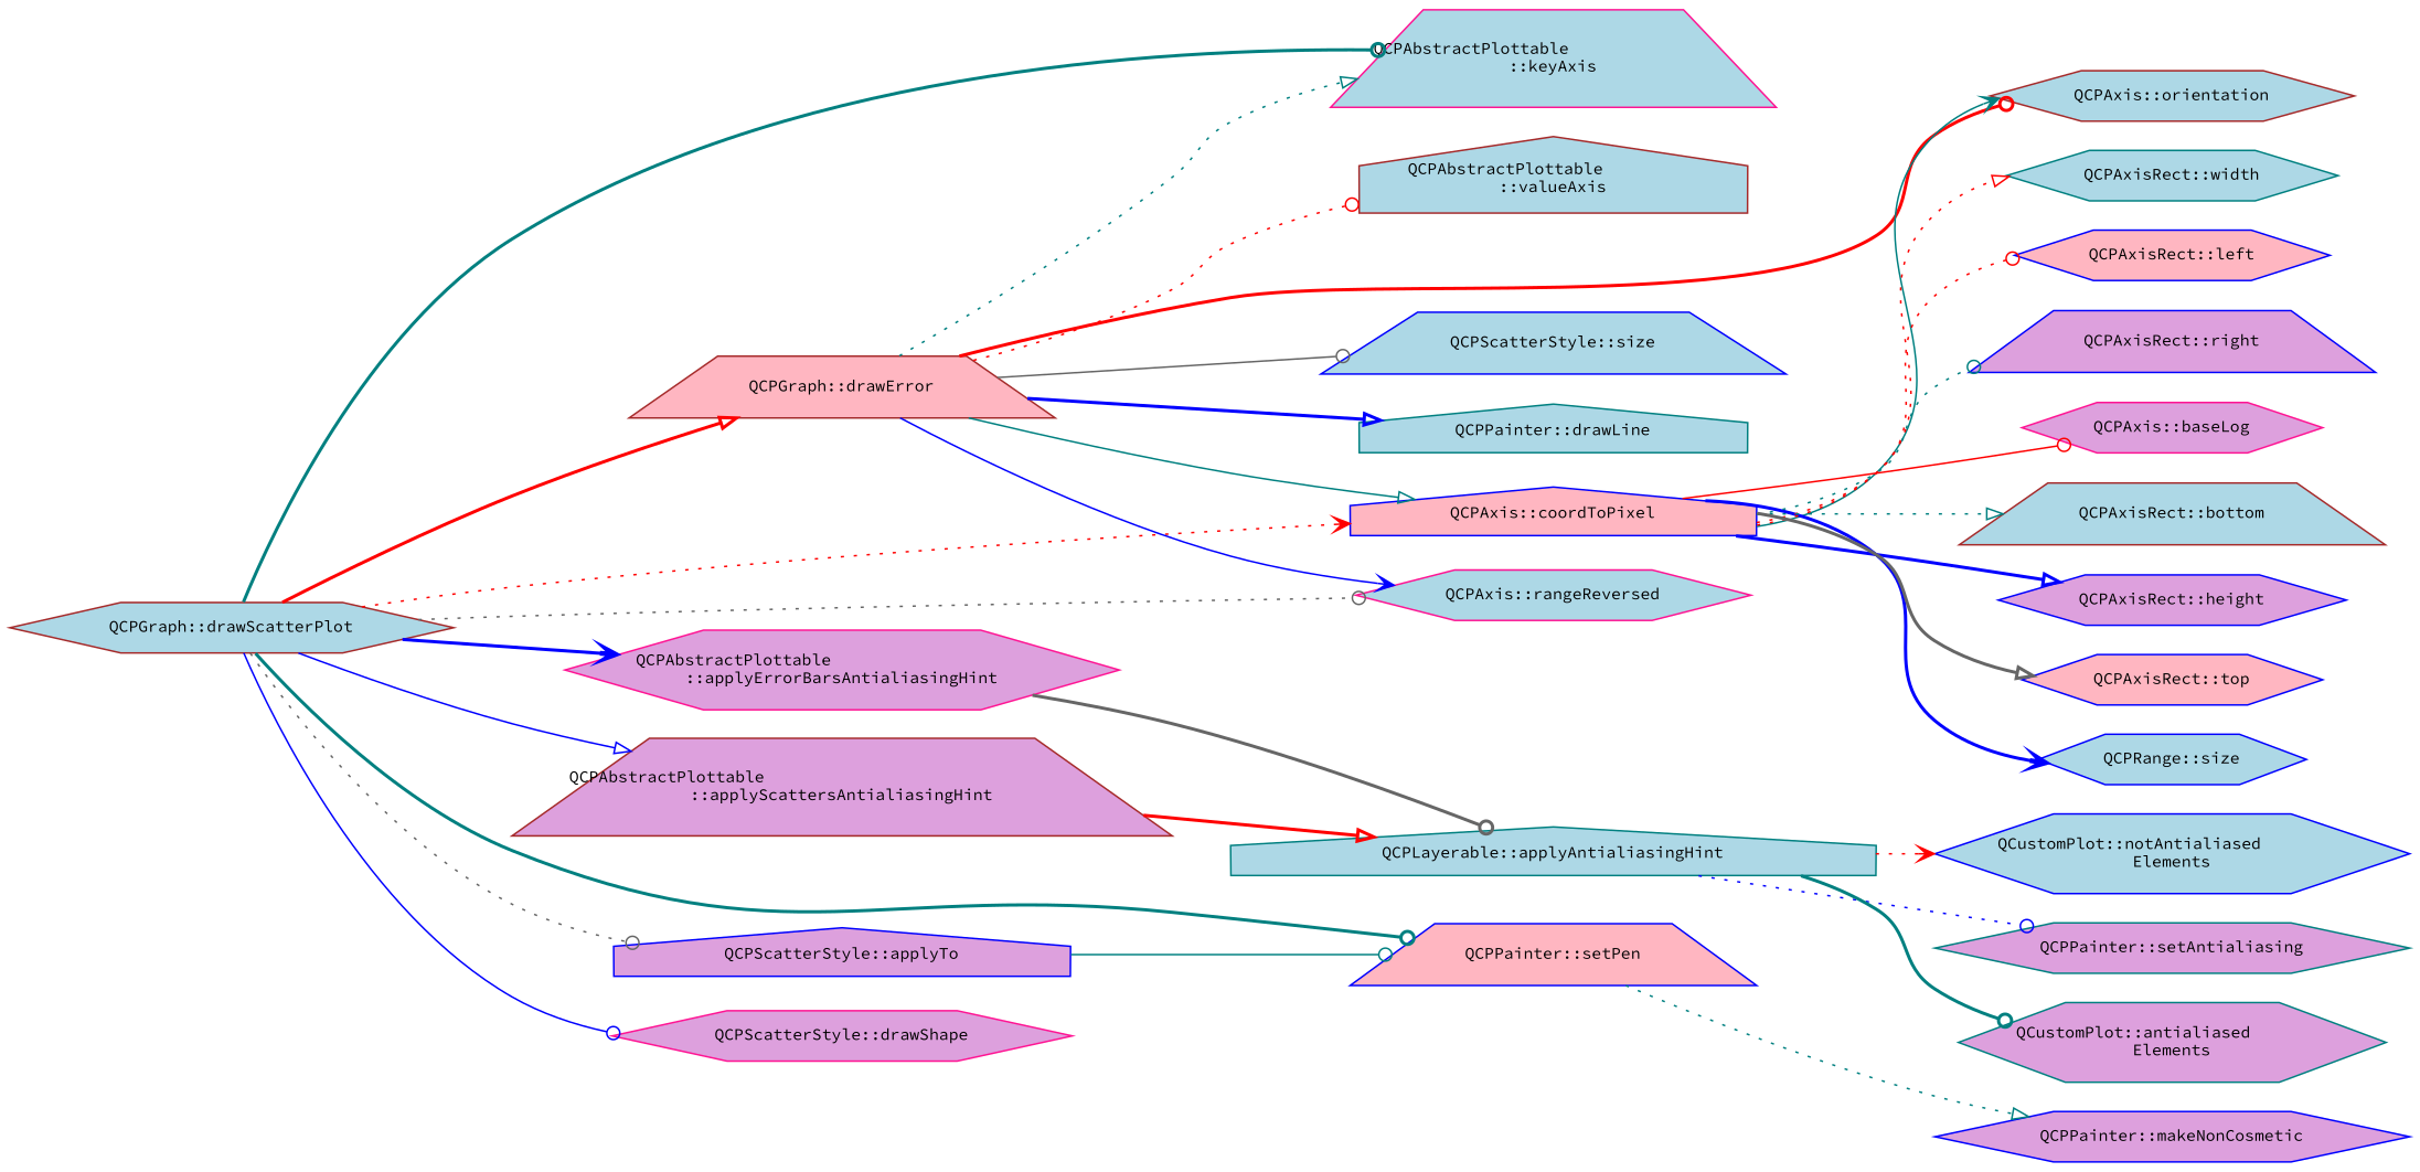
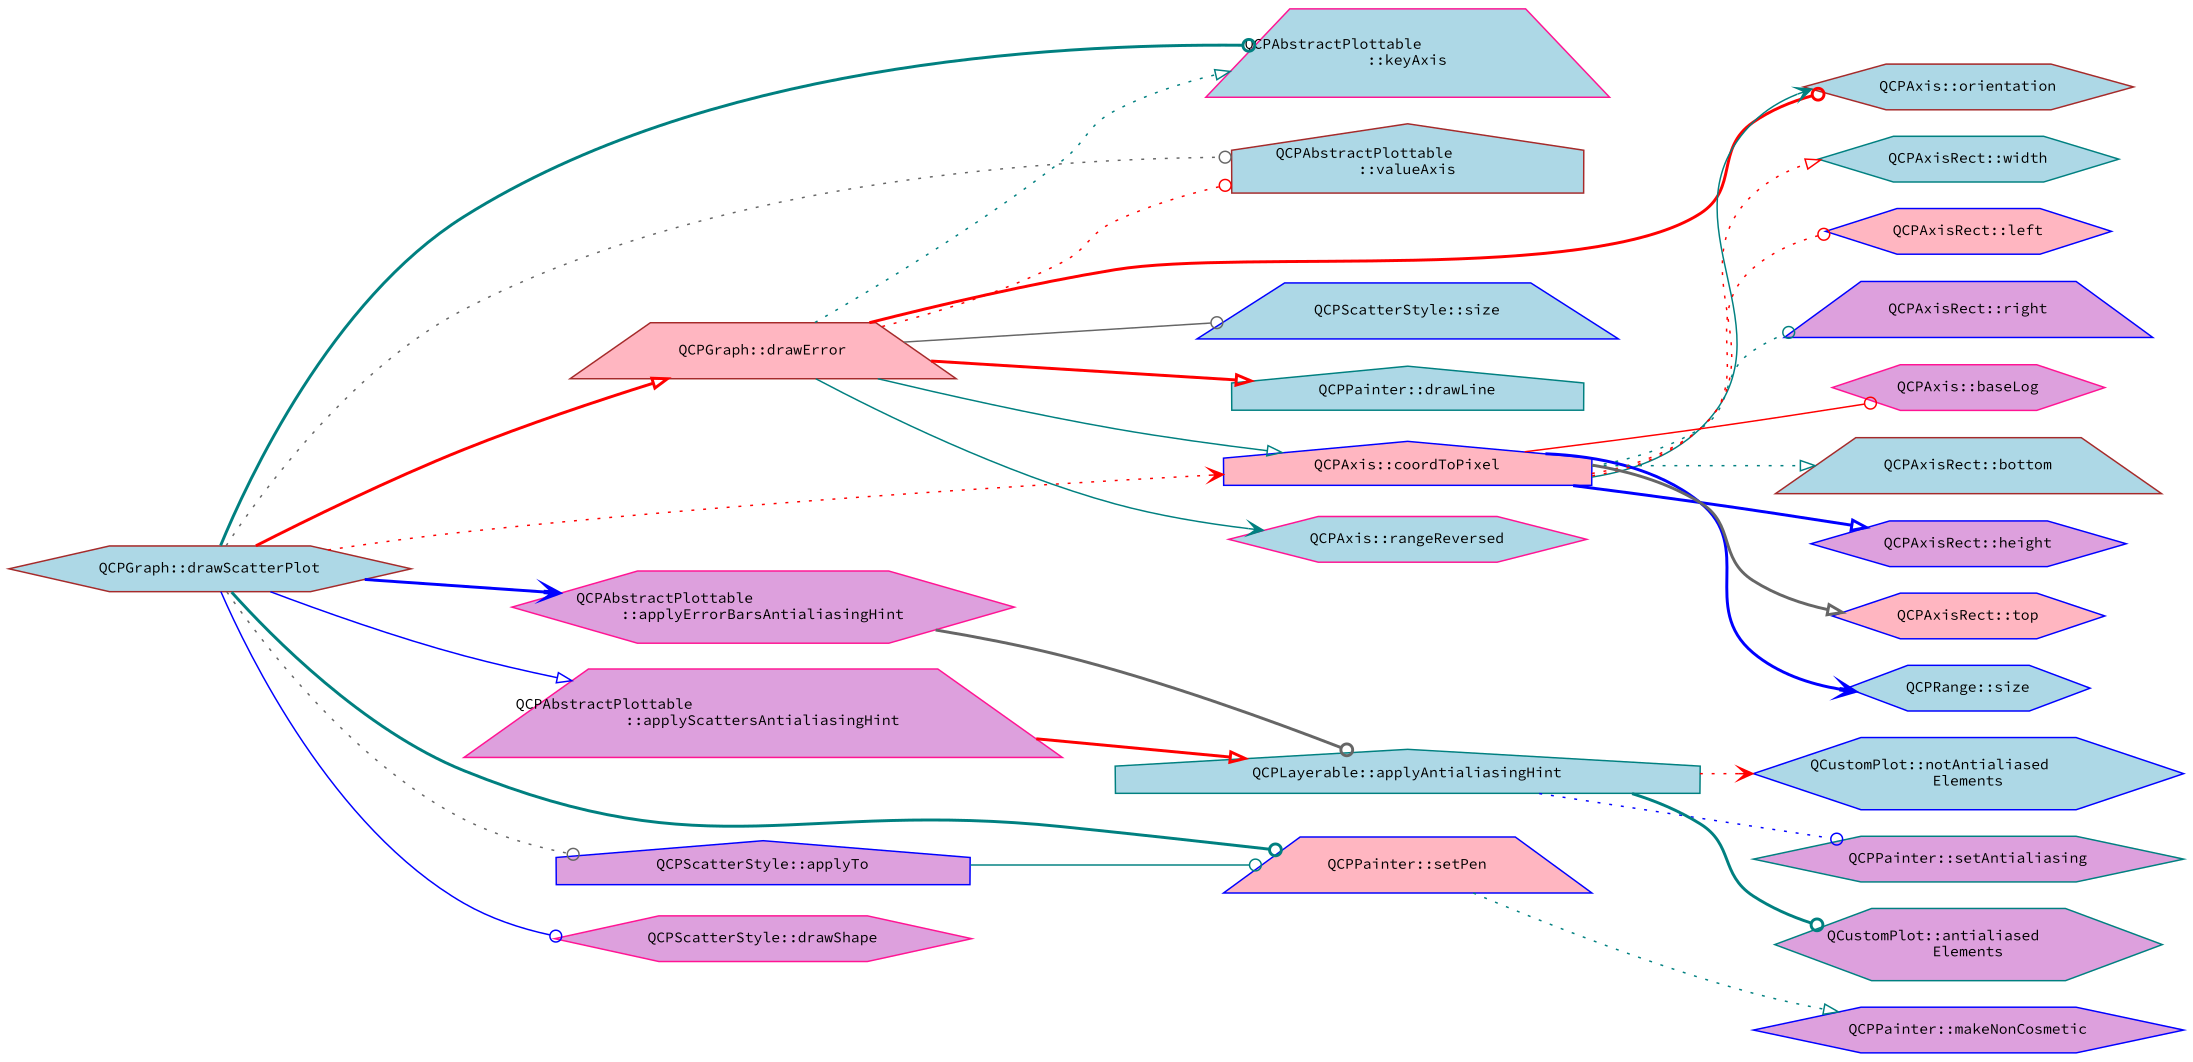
  digraph {
    fontname="Source Code Pro"
    rankdir=LR
    node [color=blue fillcolor=lightblue fontname="Source Code Pro" fontsize=10 shape=hexagon style=filled]
    edge [arrowhead=odot color=teal fontname="Source Code Pro" fontsize=10 labelfontname=Helvetica labelfontsize=10 style=bold]
    n1 [color=brown fontcolor=black height=0.2 label="QCPGraph::drawScatterPlot" width=0.4]
    n2 [color=deeppink height=0.2 label="QCPAbstractPlottable\l::keyAxis" shape=trapezium width=0.4]
    n3 [color=brown height=0.2 label="QCPAbstractPlottable\l::valueAxis" shape=house width=0.4]
    n4 [color=deeppink fillcolor=plum height=0.2 label="QCPAbstractPlottable\l::applyErrorBarsAntialiasingHint" width=0.4]
    n5 [fillcolor=lightpink height=0.2 label="QCPPainter::setPen" shape=trapezium width=0.4]
    n6 [color=brown fillcolor=lightpink height=0.2 label="QCPGraph::drawError" shape=trapezium width=0.4]
    n7 [fillcolor=lightpink height=0.2 label="QCPAxis::coordToPixel" shape=house width=0.4]
-   n8 [color=brown fillcolor=plum height=0.2 label="QCPAbstractPlottable\l::applyScattersAntialiasingHint" shape=trapezium width=0.4]
+   n8 [color=deeppink fillcolor=plum height=0.2 label="QCPAbstractPlottable\l::applyScattersAntialiasingHint" shape=trapezium width=0.4]
    n9 [fillcolor=plum height=0.2 label="QCPScatterStyle::applyTo" shape=house width=0.4]
    n10 [color=deeppink fillcolor=plum height=0.2 label="QCPScatterStyle::drawShape" width=0.4]
    n11 [color=teal height=0.2 label="QCPLayerable::applyAntialiasingHint" shape=house width=0.4]
    n12 [fillcolor=plum height=0.2 label="QCPPainter::makeNonCosmetic" width=0.4]
    n13 [color=brown height=0.2 label="QCPAxis::orientation" width=0.4]
    n14 [height=0.2 label="QCPScatterStyle::size" shape=trapezium width=0.4]
    n15 [color=deeppink height=0.2 label="QCPAxis::rangeReversed" width=0.4]
    n16 [color=teal height=0.2 label="QCPPainter::drawLine" shape=house width=0.4]
    n17 [height=0.2 label="QCPRange::size" width=0.4]
    n18 [color=teal height=0.2 label="QCPAxisRect::width" width=0.4]
    n19 [fillcolor=lightpink height=0.2 label="QCPAxisRect::left" width=0.4]
    n20 [fillcolor=plum height=0.2 label="QCPAxisRect::right" shape=trapezium width=0.4]
    n21 [color=deeppink fillcolor=plum height=0.2 label="QCPAxis::baseLog" width=0.4]
    n22 [color=brown height=0.2 label="QCPAxisRect::bottom" shape=trapezium width=0.4]
    n23 [fillcolor=plum height=0.2 label="QCPAxisRect::height" width=0.4]
    n24 [fillcolor=lightpink height=0.2 label="QCPAxisRect::top" width=0.4]
    n25 [height=0.2 label="QCustomPlot::notAntialiased\lElements" width=0.4]
    n26 [color=teal fillcolor=plum height=0.2 label="QCPPainter::setAntialiasing" width=0.4]
    n27 [color=teal fillcolor=plum height=0.2 label="QCustomPlot::antialiased\lElements" width=0.4]
    n1 -> n2
-   n1 -> n15 [color=gray40 style=dotted]
+   n1 -> n3 [color=gray40 style=dotted]
    n1 -> n4 [arrowhead=vee color=blue]
    n1 -> n5
    n1 -> n6 [arrowhead=onormal color=red]
    n1 -> n7 [arrowhead=vee color=red style=dotted]
    n1 -> n8 [arrowhead=onormal color=blue style=solid]
    n1 -> n9 [color=gray40 style=dotted]
    n1 -> n10 [color=blue style=solid]
    n4 -> n11 [color=gray40]
    n5 -> n12 [arrowhead=onormal style=dotted]
    n6 -> n2 [arrowhead=onormal style=dotted]
    n6 -> n3 [color=red style=dotted]
    n6 -> n7 [arrowhead=onormal style=solid]
    n6 -> n13 [color=red]
    n6 -> n14 [color=gray40 style=solid]
-   n6 -> n15 [arrowhead=vee color=blue style=solid]
-   n6 -> n16 [arrowhead=onormal color=blue]
+   n6 -> n15 [arrowhead=vee style=solid]
+   n6 -> n16 [arrowhead=onormal color=red]
    n7 -> n13 [arrowhead=vee style=solid]
    n7 -> n17 [arrowhead=vee color=blue]
    n7 -> n18 [arrowhead=onormal color=red style=dotted]
    n7 -> n19 [color=red style=dotted]
    n7 -> n20 [style=dotted]
    n7 -> n21 [color=red style=solid]
    n7 -> n22 [arrowhead=onormal style=dotted]
    n7 -> n23 [arrowhead=onormal color=blue]
    n7 -> n24 [arrowhead=onormal color=gray40]
    n8 -> n11 [arrowhead=onormal color=red]
    n9 -> n5 [style=solid]
    n11 -> n25 [arrowhead=vee color=red style=dotted]
    n11 -> n26 [color=blue style=dotted]
    n11 -> n27
  }
